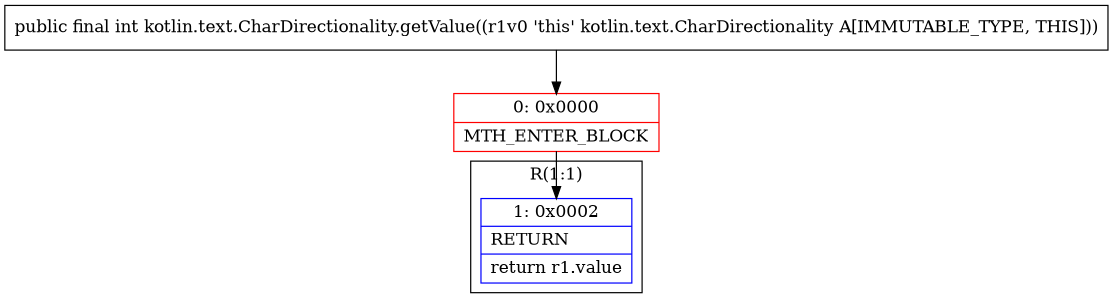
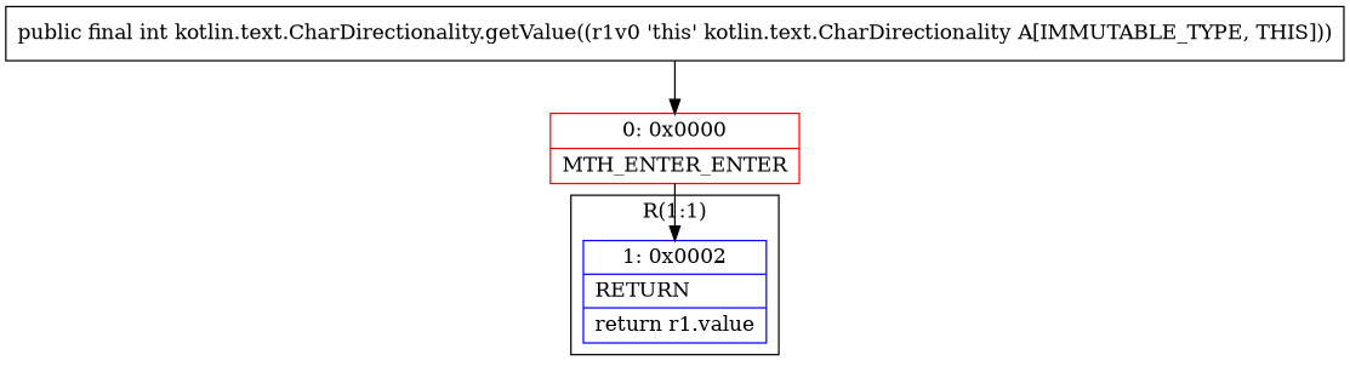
  digraph {
    node [shape=record]
    n1 [color=blue label="{1\:\ 0x0002|RETURN\l|return r1.value\l}"]
-   n2 [color=red label="{0\:\ 0x0000|MTH_ENTER_BLOCK\l}"]
+   n2 [color=red label="{0\:\ 0x0000|MTH_ENTER_ENTER\l}"]
    n3 [label="{public final int kotlin.text.CharDirectionality.getValue((r1v0 'this' kotlin.text.CharDirectionality A[IMMUTABLE_TYPE, THIS])) }"]
    subgraph cluster_1 {
      label="R(1:1)"
      n1
    }
    n2 -> n1
    n3 -> n2
  }
